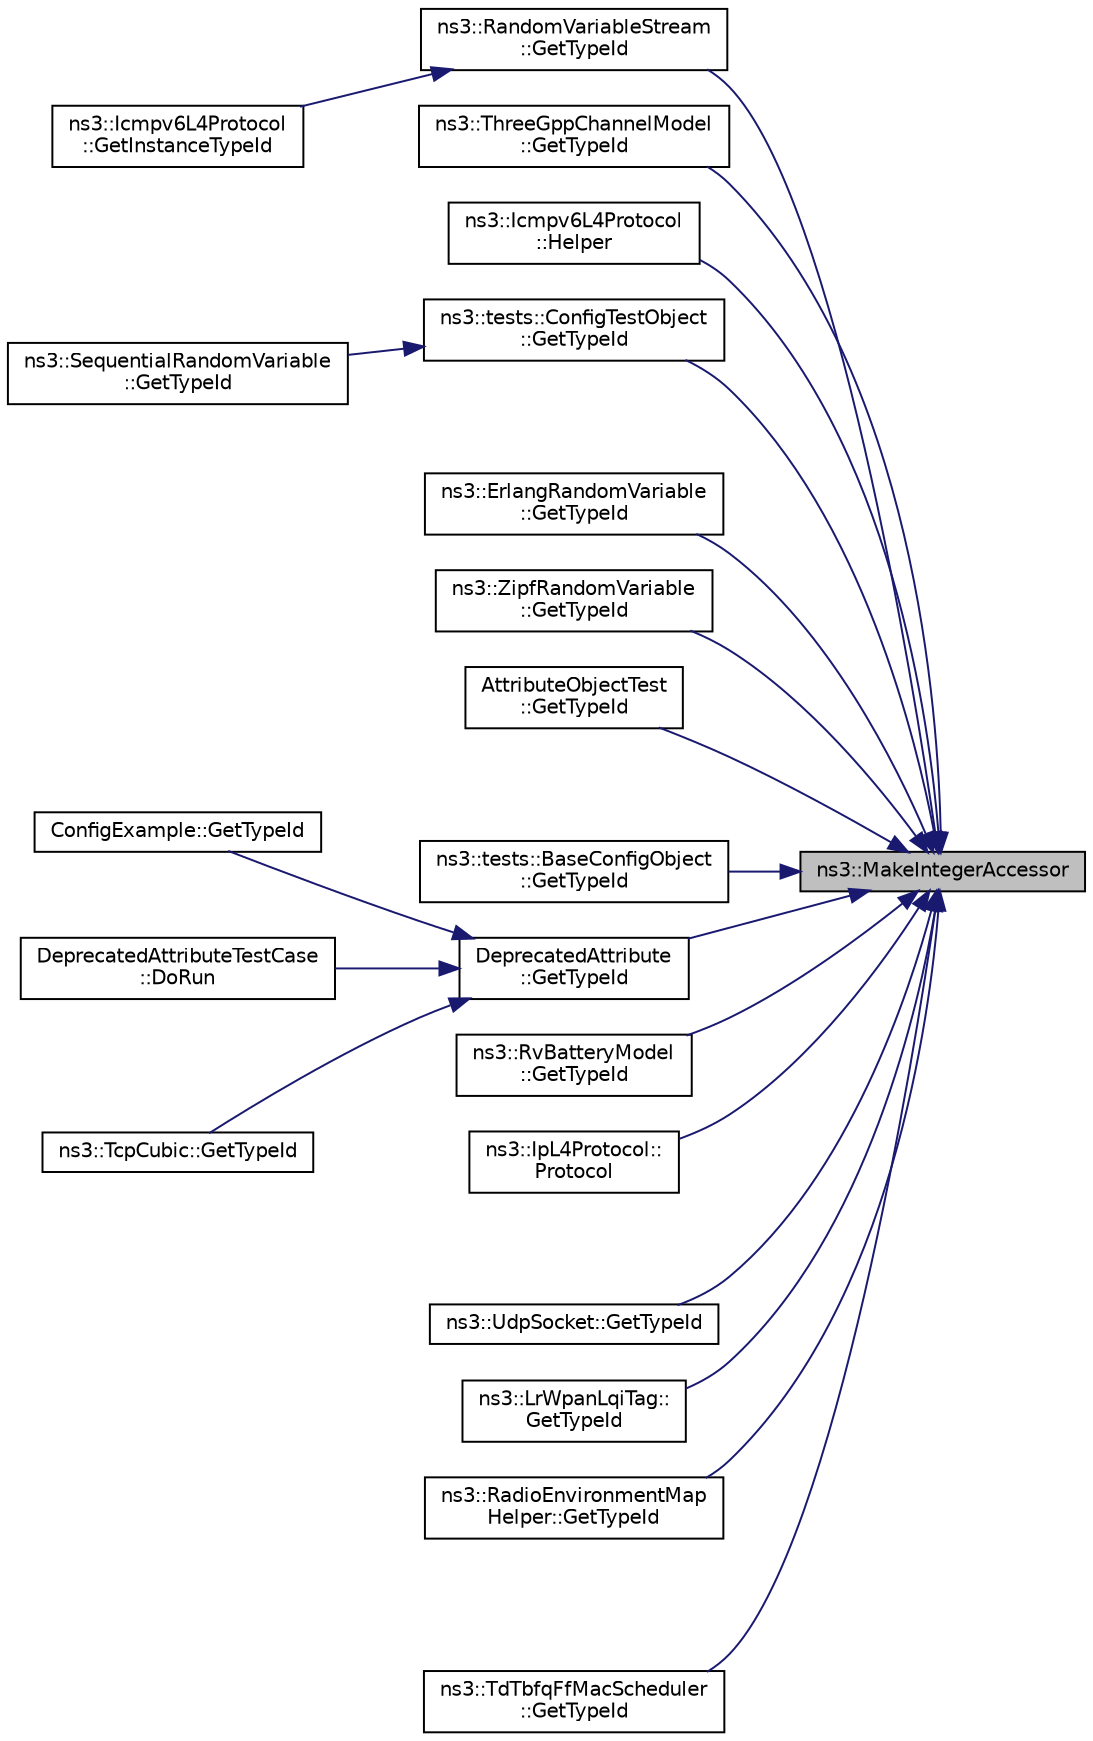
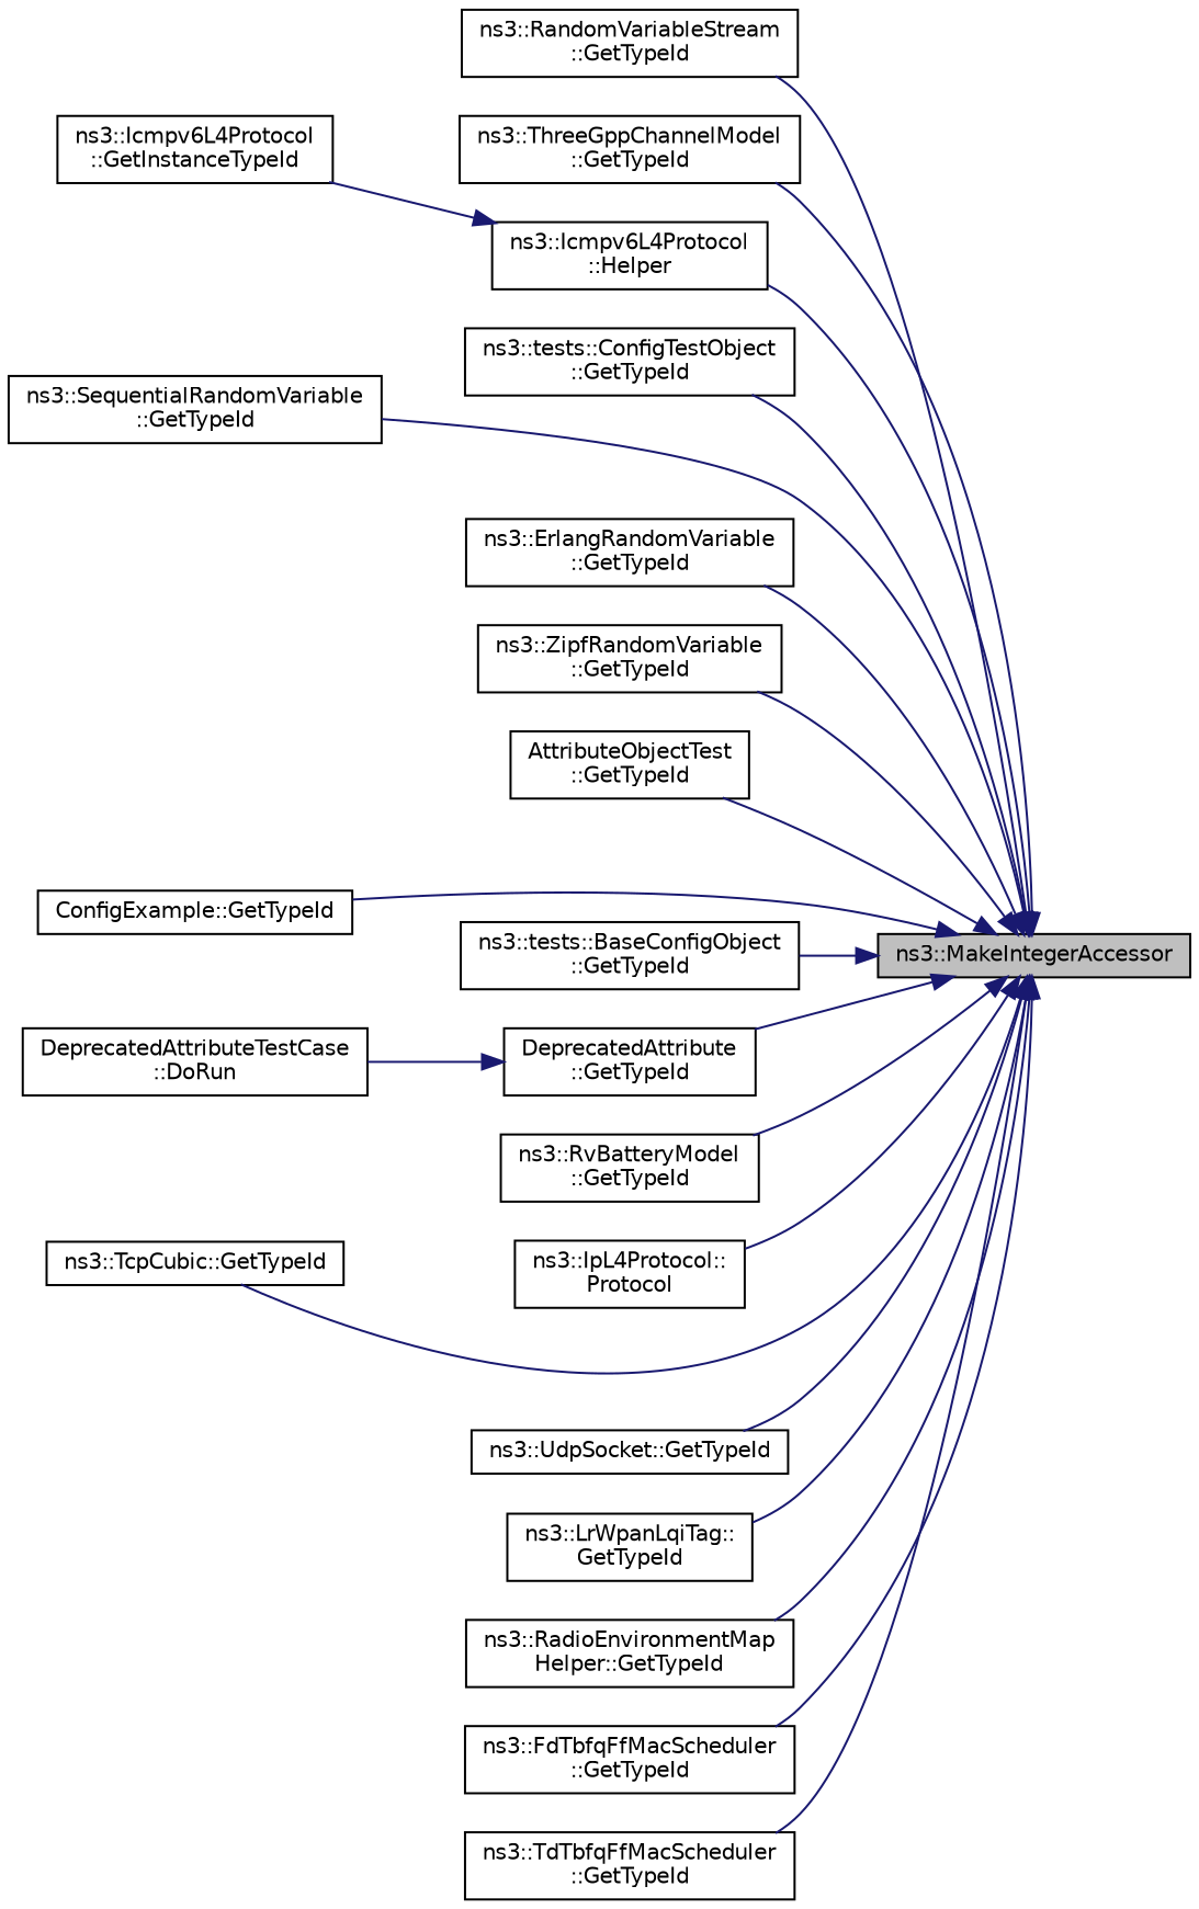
  digraph {
    rankdir=RL
    node [color=black fillcolor=white fontname=Helvetica fontsize=10 shape=record style=filled]
    edge [color=midnightblue dir=back fontname=Helvetica fontsize=10 labelfontname=Helvetica labelfontsize=10 style=solid]
    n1 [fillcolor=grey75 fontcolor=black height=0.2 label="ns3::MakeIntegerAccessor" width=0.4]
    n2 [height=0.2 label="ns3::Icmpv6L4Protocol\l::Helper" width=0.4]
    n3 [height=0.2 label="ns3::ThreeGppChannelModel\l::GetTypeId" width=0.4]
    n4 [height=0.2 label="ConfigExample::GetTypeId" width=0.4]
    n5 [height=0.2 label="ns3::RandomVariableStream\l::GetTypeId" width=0.4]
    n6 [height=0.2 label="ns3::SequentialRandomVariable\l::GetTypeId" width=0.4]
    n7 [height=0.2 label="ns3::ErlangRandomVariable\l::GetTypeId" width=0.4]
    n8 [height=0.2 label="ns3::ZipfRandomVariable\l::GetTypeId" width=0.4]
    n9 [height=0.2 label="AttributeObjectTest\l::GetTypeId" width=0.4]
    n10 [height=0.2 label="ns3::tests::ConfigTestObject\l::GetTypeId" width=0.4]
    n11 [height=0.2 label="ns3::tests::BaseConfigObject\l::GetTypeId" width=0.4]
    n12 [height=0.2 label="DeprecatedAttribute\l::GetTypeId" width=0.4]
    n13 [height=0.2 label="ns3::RvBatteryModel\l::GetTypeId" width=0.4]
    n14 [height=0.2 label="ns3::IpL4Protocol::\lProtocol" width=0.4]
    n15 [height=0.2 label="ns3::TcpCubic::GetTypeId" width=0.4]
    n16 [height=0.2 label="ns3::UdpSocket::GetTypeId" width=0.4]
    n17 [height=0.2 label="ns3::LrWpanLqiTag::\lGetTypeId" width=0.4]
    n18 [height=0.2 label="ns3::RadioEnvironmentMap\lHelper::GetTypeId" width=0.4]
+   n19 [height=0.2 label="ns3::FdTbfqFfMacScheduler\l::GetTypeId" width=0.4]
    n20 [height=0.2 label="ns3::TdTbfqFfMacScheduler\l::GetTypeId" width=0.4]
    n21 [height=0.2 label="ns3::Icmpv6L4Protocol\l::GetInstanceTypeId" width=0.4]
    n22 [height=0.2 label="DeprecatedAttributeTestCase\l::DoRun" width=0.4]
    n1 -> n2
    n1 -> n3
-   n12 -> n4
+   n1 -> n4
    n1 -> n5
-   n10 -> n6
+   n1 -> n6
    n1 -> n7
    n1 -> n8
    n1 -> n9
    n1 -> n10
    n1 -> n11
    n1 -> n12
    n1 -> n13
    n1 -> n14
-   n12 -> n15
+   n1 -> n15
    n1 -> n16
    n1 -> n17
    n1 -> n18
+   n1 -> n19
    n1 -> n20
-   n5 -> n21
+   n2 -> n21
    n12 -> n22
  }
